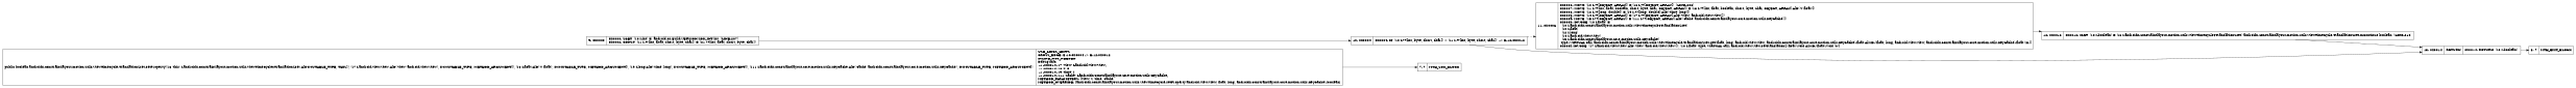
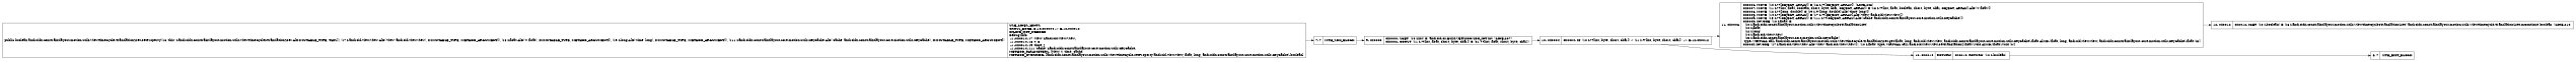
  digraph {
    rankdir=LR
    node [shape=record]
    n1 [label="{7\:\ ?|MTH_SDK_BLOCK\l}"]
    n2 [label="{9\:\ 0x0000|0x0000: SGET  (r0 I:int) =  android.os.Build.VERSION.SDK_INT int  (LINE:207)\l0x0002: CONST  (r1 I:??[int, float, short, byte, char]) = (21 ??[int, float, short, byte, char]) \l}"]
    n3 [label="{10\:\ 0x0004|0x0004: IF  (r0 I:??[int, byte, short, char]) \< (r1 I:??[int, byte, short, char])  \-\> B:12:0x0012 \l}"]
    n4 [label="{11\:\ 0x0006|0x0006: MOVE  (r0 I:??[OBJECT, ARRAY]) = (r6 I:??[OBJECT, ARRAY])  (LINE:208)\l0x0007: MOVE  (r1 I:??[int, float, boolean, short, byte, char, OBJECT, ARRAY]) = (r8 I:??[int, float, boolean, short, byte, char, OBJECT, ARRAY] A[D('t' float)]) \l0x0008: MOVE  (r2 I:??[long, double]) = (r9 I:??[long, double] A[D('time' long)]) \l0x0009: MOVE  (r4 I:??[OBJECT, ARRAY]) = (r7 I:??[OBJECT, ARRAY] A[D('view' android.view.View)]) \l0x000a: MOVE  (r5 I:??[OBJECT, ARRAY]) = (r11 I:??[OBJECT, ARRAY] A[D('cache' androidx.constraintlayout.core.motion.utils.KeyCache)]) \l0x000b: INVOKE  (r0 I:float) = \l  (r0 I:androidx.constraintlayout.motion.utils.ViewTimeCycle$TranslationZset)\l  (r0 I:float)\l  (r2 I:long)\l  (r4 I:android.view.View)\l  (r5 I:androidx.constraintlayout.core.motion.utils.KeyCache)\l type: VIRTUAL call: androidx.constraintlayout.motion.utils.ViewTimeCycle.TranslationZset.get(float, long, android.view.View, androidx.constraintlayout.core.motion.utils.KeyCache):float A[MD:(float, long, android.view.View, androidx.constraintlayout.core.motion.utils.KeyCache):float (m)]\l0x000f: INVOKE  (r7 I:android.view.View A[D('view' android.view.View)]), (r0 I:float) type: VIRTUAL call: android.view.View.setTranslationZ(float):void A[MD:(float):void (c)]\l}"]
    n5 [label="{13\:\ 0x0014|RETURN\l|0x0014: RETURN  (r0 I:boolean) \l}"]
    n6 [label="{12\:\ 0x0012|0x0012: IGET  (r0 I:boolean) = (r6 I:androidx.constraintlayout.motion.utils.ViewTimeCycle$TranslationZset) androidx.constraintlayout.motion.utils.ViewTimeCycle.TranslationZset.mContinue boolean  (LINE:210)\l}"]
    n7 [label="{8\:\ ?|MTH_EXIT_BLOCK\l}"]
    n8 [label="{public boolean androidx.constraintlayout.motion.utils.ViewTimeCycle.TranslationZset.setProperty((r6 'this' I:androidx.constraintlayout.motion.utils.ViewTimeCycle$TranslationZset A[IMMUTABLE_TYPE, THIS]), (r7 I:android.view.View A[D('view' android.view.View), IMMUTABLE_TYPE, METHOD_ARGUMENT]), (r8 I:float A[D('t' float), IMMUTABLE_TYPE, METHOD_ARGUMENT]), (r9 I:long A[D('time' long), IMMUTABLE_TYPE, METHOD_ARGUMENT]), (r11 I:androidx.constraintlayout.core.motion.utils.KeyCache A[D('cache' androidx.constraintlayout.core.motion.utils.KeyCache), IMMUTABLE_TYPE, METHOD_ARGUMENT]))  | USE_LINES_HINTS\lCROSS_EDGE: B:10:0x0004 \-\> B:12:0x0012\lINLINE_NOT_NEEDED\lDebug Info:\l  \-1 \-0x0014: r7 'view' Landroid\/view\/View;\l  \-1 \-0x0014: r8 't' F\l  \-1 \-0x0014: r9 'time' J\l  \-1 \-0x0014: r11 'cache' Landroidx\/constraintlayout\/core\/motion\/utils\/KeyCache;\lMETHOD_PARAMETERS: [view, t, time, cache]\lMETHOD_OVERRIDE: [androidx.constraintlayout.motion.utils.ViewTimeCycle.setProperty(android.view.View, float, long, androidx.constraintlayout.core.motion.utils.KeyCache):boolean]\l}"]
+   n1 -> n2
    n2 -> n3
    n3 -> n4 [style=dashed]
    n3 -> n5
    n4 -> n6
    n5 -> n7
-   n6 -> n5
    n8 -> n1
  }
